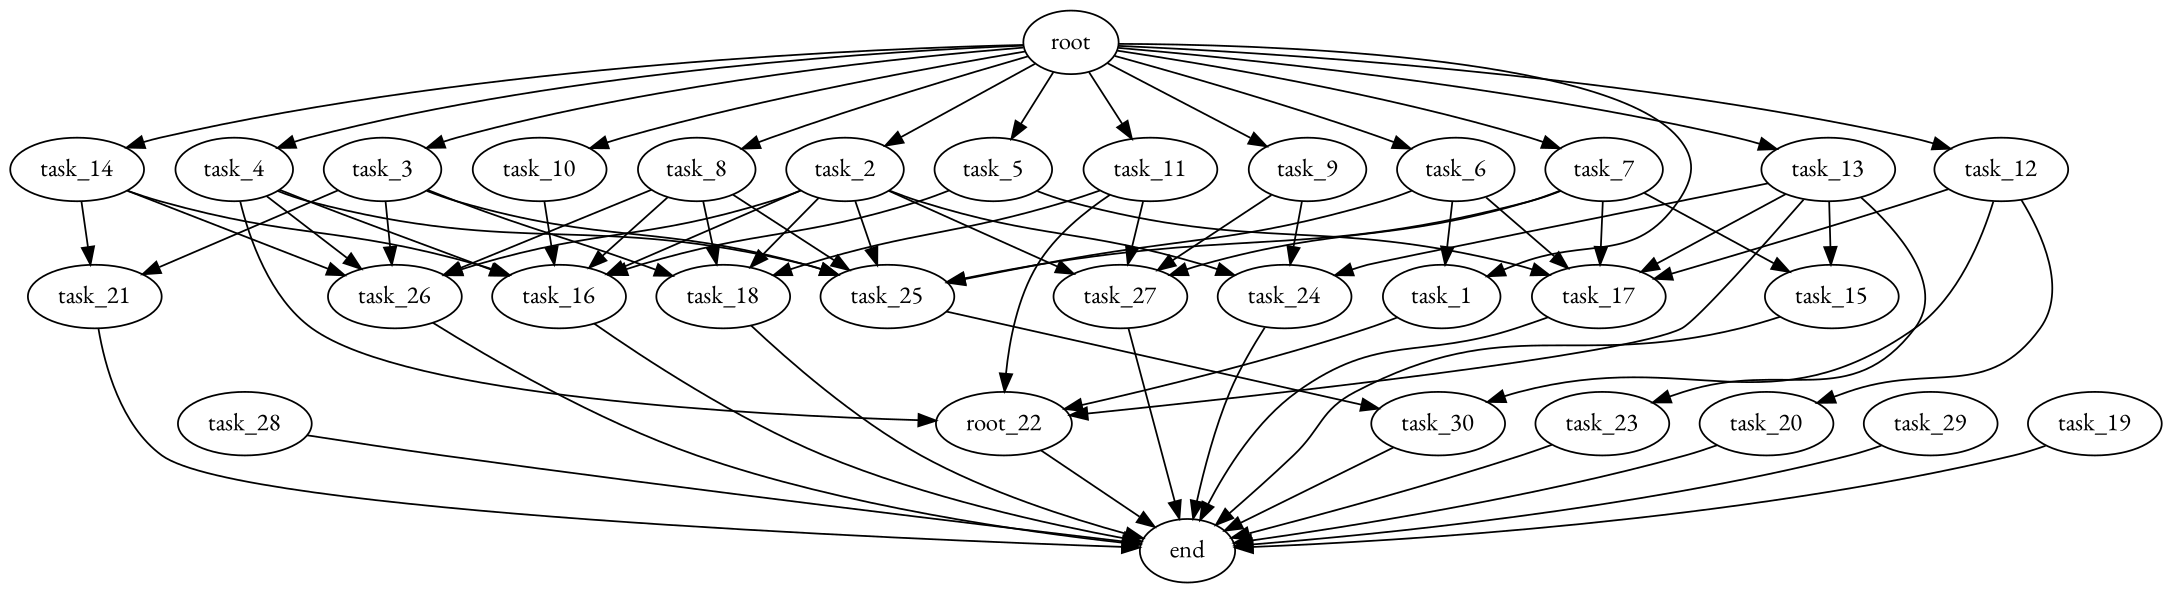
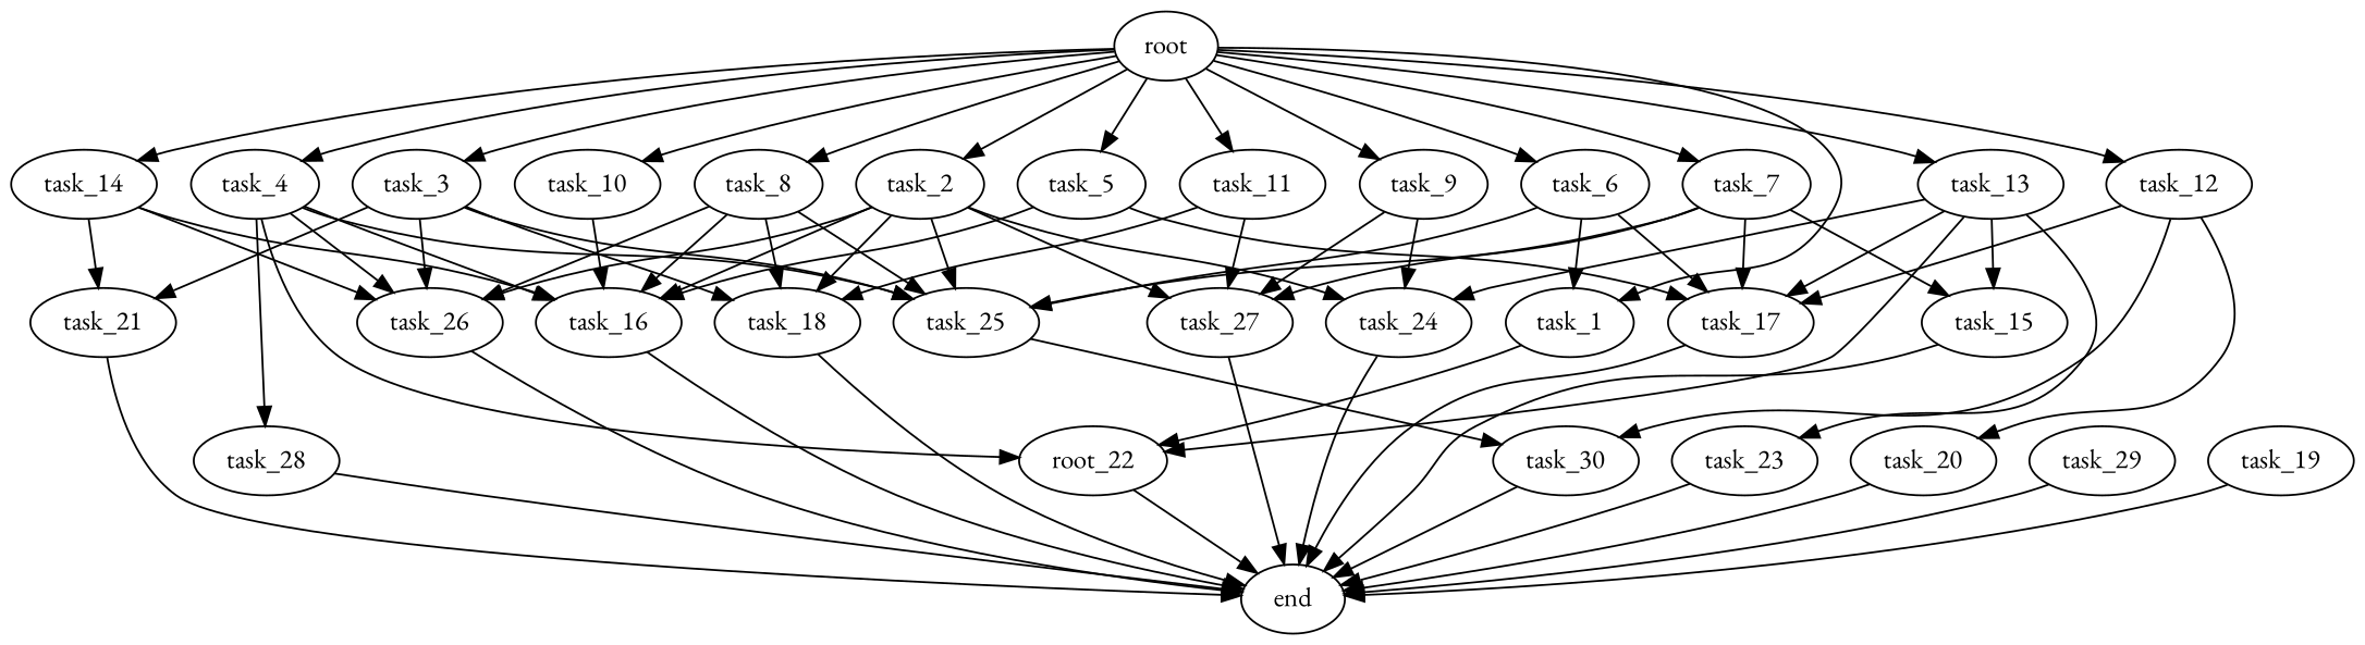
  digraph {
    fontname="EB Garamond"
    node [fontname="EB Garamond"]
    edge [fontname="EB Garamond"]
    root
    task_1
    task_2
    task_3
    task_4
    task_5
    task_6
    task_7
    task_8
    task_9
    task_10
    task_11
    task_12
    task_13
    task_14
    n16 [label=root_22]
    task_16
    task_18
    task_24
    task_25
    task_26
    task_27
    task_21
    task_28
    task_17
    task_15
    task_20
    task_30
    task_23
    end
    task_29
    task_19
    root -> task_1
    root -> task_2
    root -> task_3
    root -> task_4
    root -> task_5
    root -> task_6
    root -> task_7
    root -> task_8
    root -> task_9
    root -> task_10
    root -> task_11
    root -> task_12
    root -> task_13
    root -> task_14
    task_1 -> n16
    task_2 -> task_16
    task_2 -> task_18
    task_2 -> task_24
    task_2 -> task_25
    task_2 -> task_26
    task_2 -> task_27
    task_3 -> task_18
    task_3 -> task_25
    task_3 -> task_26
    task_3 -> task_21
    task_4 -> n16
    task_4 -> task_16
    task_4 -> task_25
    task_4 -> task_26
+   task_4 -> task_28
    task_5 -> task_16
    task_5 -> task_17
    task_6 -> task_1
    task_6 -> task_25
    task_6 -> task_17
    task_7 -> task_25
    task_7 -> task_27
    task_7 -> task_17
    task_7 -> task_15
    task_8 -> task_16
    task_8 -> task_18
    task_8 -> task_25
    task_8 -> task_26
    task_9 -> task_24
    task_9 -> task_27
    task_10 -> task_16
-   task_11 -> n16
    task_11 -> task_18
    task_11 -> task_27
    task_12 -> task_17
    task_12 -> task_20
    task_12 -> task_30
    task_13 -> n16
    task_13 -> task_24
    task_13 -> task_17
    task_13 -> task_15
    task_13 -> task_23
    task_14 -> task_16
    task_14 -> task_26
    task_14 -> task_21
    n16 -> end
    task_16 -> end
    task_18 -> end
    task_24 -> end
    task_25 -> task_30
    task_26 -> end
    task_27 -> end
    task_21 -> end
    task_28 -> end
    task_17 -> end
    task_15 -> end
    task_20 -> end
    task_30 -> end
    task_23 -> end
    task_29 -> end
    task_19 -> end
  }
